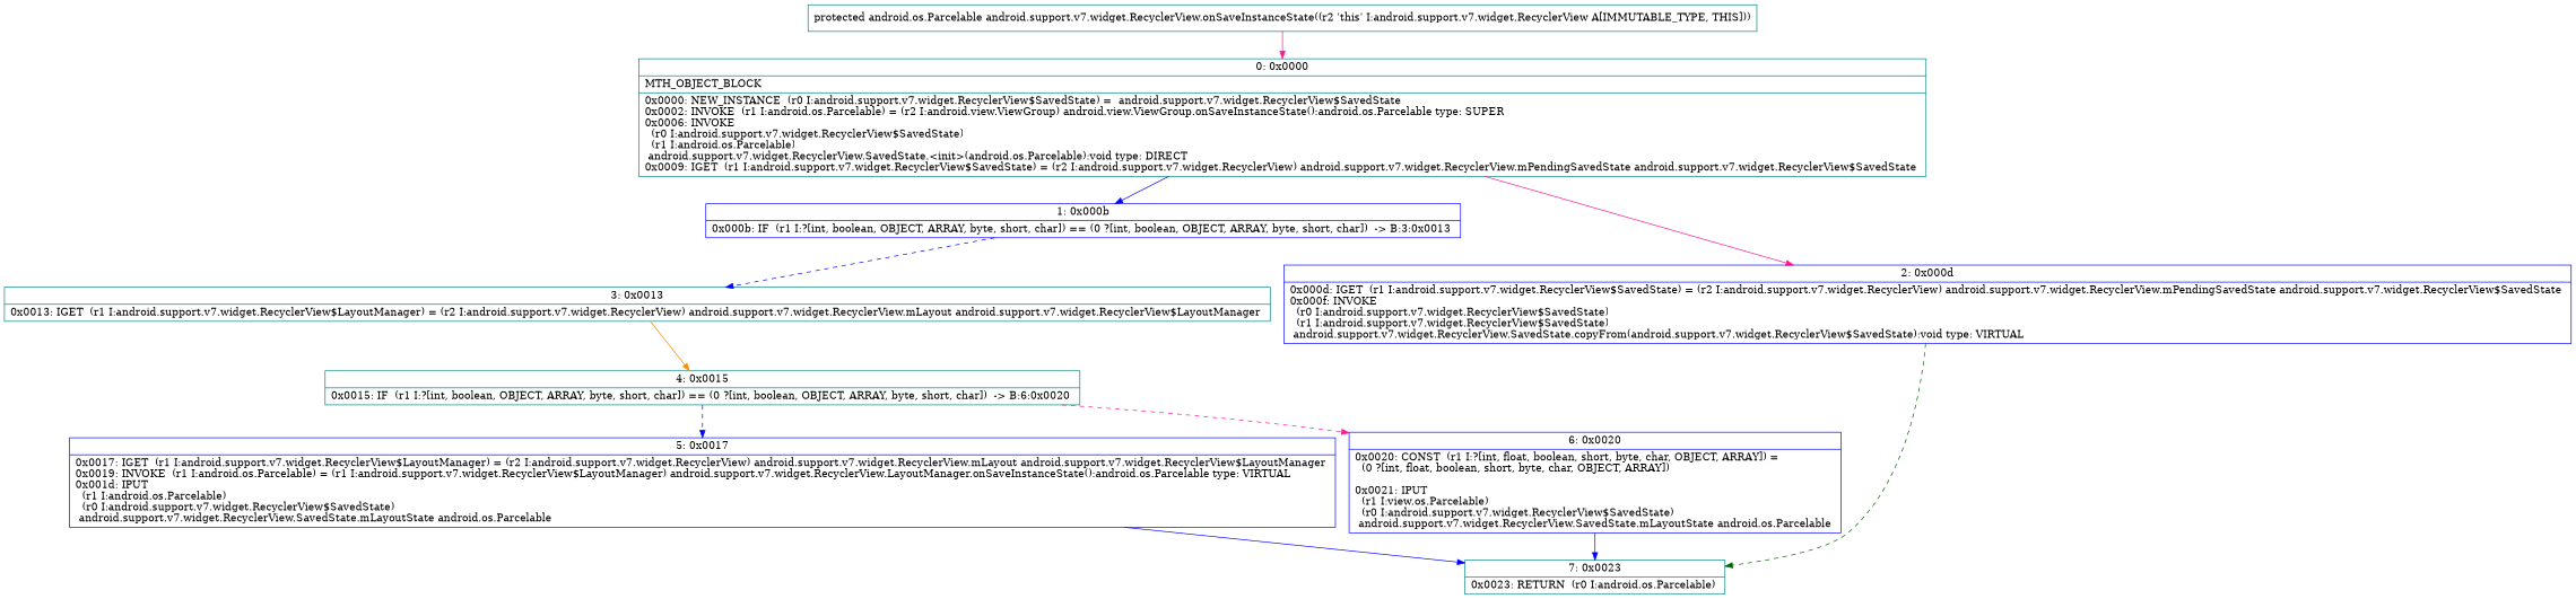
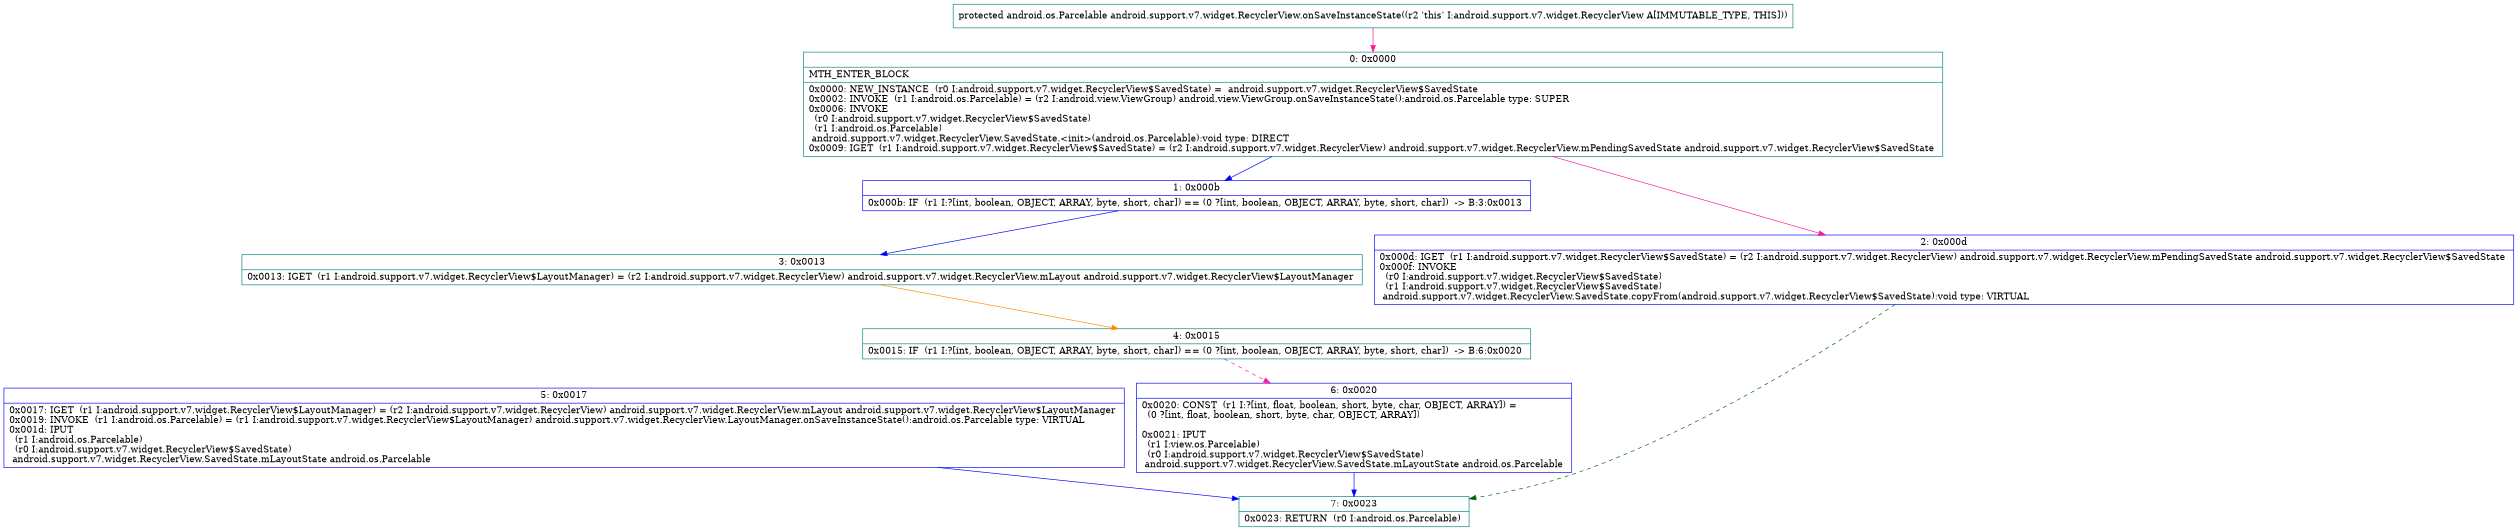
  digraph {
    fontname="DejaVu Serif"
    node [color=teal fontname="DejaVu Serif" shape=record]
    edge [color=blue fontname="DejaVu Serif" style=solid]
-   n1 [label="{0\:\ 0x0000|MTH_OBJECT_BLOCK\l|0x0000: NEW_INSTANCE  (r0 I:android.support.v7.widget.RecyclerView$SavedState) =  android.support.v7.widget.RecyclerView$SavedState \l0x0002: INVOKE  (r1 I:android.os.Parcelable) = (r2 I:android.view.ViewGroup) android.view.ViewGroup.onSaveInstanceState():android.os.Parcelable type: SUPER \l0x0006: INVOKE  \l  (r0 I:android.support.v7.widget.RecyclerView$SavedState)\l  (r1 I:android.os.Parcelable)\l android.support.v7.widget.RecyclerView.SavedState.\<init\>(android.os.Parcelable):void type: DIRECT \l0x0009: IGET  (r1 I:android.support.v7.widget.RecyclerView$SavedState) = (r2 I:android.support.v7.widget.RecyclerView) android.support.v7.widget.RecyclerView.mPendingSavedState android.support.v7.widget.RecyclerView$SavedState \l}"]
+   n1 [label="{0\:\ 0x0000|MTH_ENTER_BLOCK\l|0x0000: NEW_INSTANCE  (r0 I:android.support.v7.widget.RecyclerView$SavedState) =  android.support.v7.widget.RecyclerView$SavedState \l0x0002: INVOKE  (r1 I:android.os.Parcelable) = (r2 I:android.view.ViewGroup) android.view.ViewGroup.onSaveInstanceState():android.os.Parcelable type: SUPER \l0x0006: INVOKE  \l  (r0 I:android.support.v7.widget.RecyclerView$SavedState)\l  (r1 I:android.os.Parcelable)\l android.support.v7.widget.RecyclerView.SavedState.\<init\>(android.os.Parcelable):void type: DIRECT \l0x0009: IGET  (r1 I:android.support.v7.widget.RecyclerView$SavedState) = (r2 I:android.support.v7.widget.RecyclerView) android.support.v7.widget.RecyclerView.mPendingSavedState android.support.v7.widget.RecyclerView$SavedState \l}"]
    n2 [color=blue label="{1\:\ 0x000b|0x000b: IF  (r1 I:?[int, boolean, OBJECT, ARRAY, byte, short, char]) == (0 ?[int, boolean, OBJECT, ARRAY, byte, short, char])  \-\> B:3:0x0013 \l}"]
    n3 [color=blue label="{2\:\ 0x000d|0x000d: IGET  (r1 I:android.support.v7.widget.RecyclerView$SavedState) = (r2 I:android.support.v7.widget.RecyclerView) android.support.v7.widget.RecyclerView.mPendingSavedState android.support.v7.widget.RecyclerView$SavedState \l0x000f: INVOKE  \l  (r0 I:android.support.v7.widget.RecyclerView$SavedState)\l  (r1 I:android.support.v7.widget.RecyclerView$SavedState)\l android.support.v7.widget.RecyclerView.SavedState.copyFrom(android.support.v7.widget.RecyclerView$SavedState):void type: VIRTUAL \l}"]
    n4 [label="{3\:\ 0x0013|0x0013: IGET  (r1 I:android.support.v7.widget.RecyclerView$LayoutManager) = (r2 I:android.support.v7.widget.RecyclerView) android.support.v7.widget.RecyclerView.mLayout android.support.v7.widget.RecyclerView$LayoutManager \l}"]
    n5 [label="{7\:\ 0x0023|0x0023: RETURN  (r0 I:android.os.Parcelable) \l}"]
    n6 [label="{4\:\ 0x0015|0x0015: IF  (r1 I:?[int, boolean, OBJECT, ARRAY, byte, short, char]) == (0 ?[int, boolean, OBJECT, ARRAY, byte, short, char])  \-\> B:6:0x0020 \l}"]
    n7 [color=blue label="{5\:\ 0x0017|0x0017: IGET  (r1 I:android.support.v7.widget.RecyclerView$LayoutManager) = (r2 I:android.support.v7.widget.RecyclerView) android.support.v7.widget.RecyclerView.mLayout android.support.v7.widget.RecyclerView$LayoutManager \l0x0019: INVOKE  (r1 I:android.os.Parcelable) = (r1 I:android.support.v7.widget.RecyclerView$LayoutManager) android.support.v7.widget.RecyclerView.LayoutManager.onSaveInstanceState():android.os.Parcelable type: VIRTUAL \l0x001d: IPUT  \l  (r1 I:android.os.Parcelable)\l  (r0 I:android.support.v7.widget.RecyclerView$SavedState)\l android.support.v7.widget.RecyclerView.SavedState.mLayoutState android.os.Parcelable \l}"]
    n8 [color=blue label="{6\:\ 0x0020|0x0020: CONST  (r1 I:?[int, float, boolean, short, byte, char, OBJECT, ARRAY]) = \l  (0 ?[int, float, boolean, short, byte, char, OBJECT, ARRAY])\l \l0x0021: IPUT  \l  (r1 I:view.os.Parcelable)\l  (r0 I:android.support.v7.widget.RecyclerView$SavedState)\l android.support.v7.widget.RecyclerView.SavedState.mLayoutState android.os.Parcelable \l}"]
    n9 [label="{protected android.os.Parcelable android.support.v7.widget.RecyclerView.onSaveInstanceState((r2 'this' I:android.support.v7.widget.RecyclerView A[IMMUTABLE_TYPE, THIS])) }"]
    n1 -> n2
    n1 -> n3 [color=deeppink]
-   n2 -> n4 [style=dashed]
+   n2 -> n4
    n3 -> n5 [color=darkgreen style=dashed]
    n4 -> n6 [color=darkorange]
-   n6 -> n7 [style=dashed]
    n6 -> n8 [color=deeppink style=dashed]
    n7 -> n5
    n8 -> n5
    n9 -> n1 [color=deeppink]
  }
